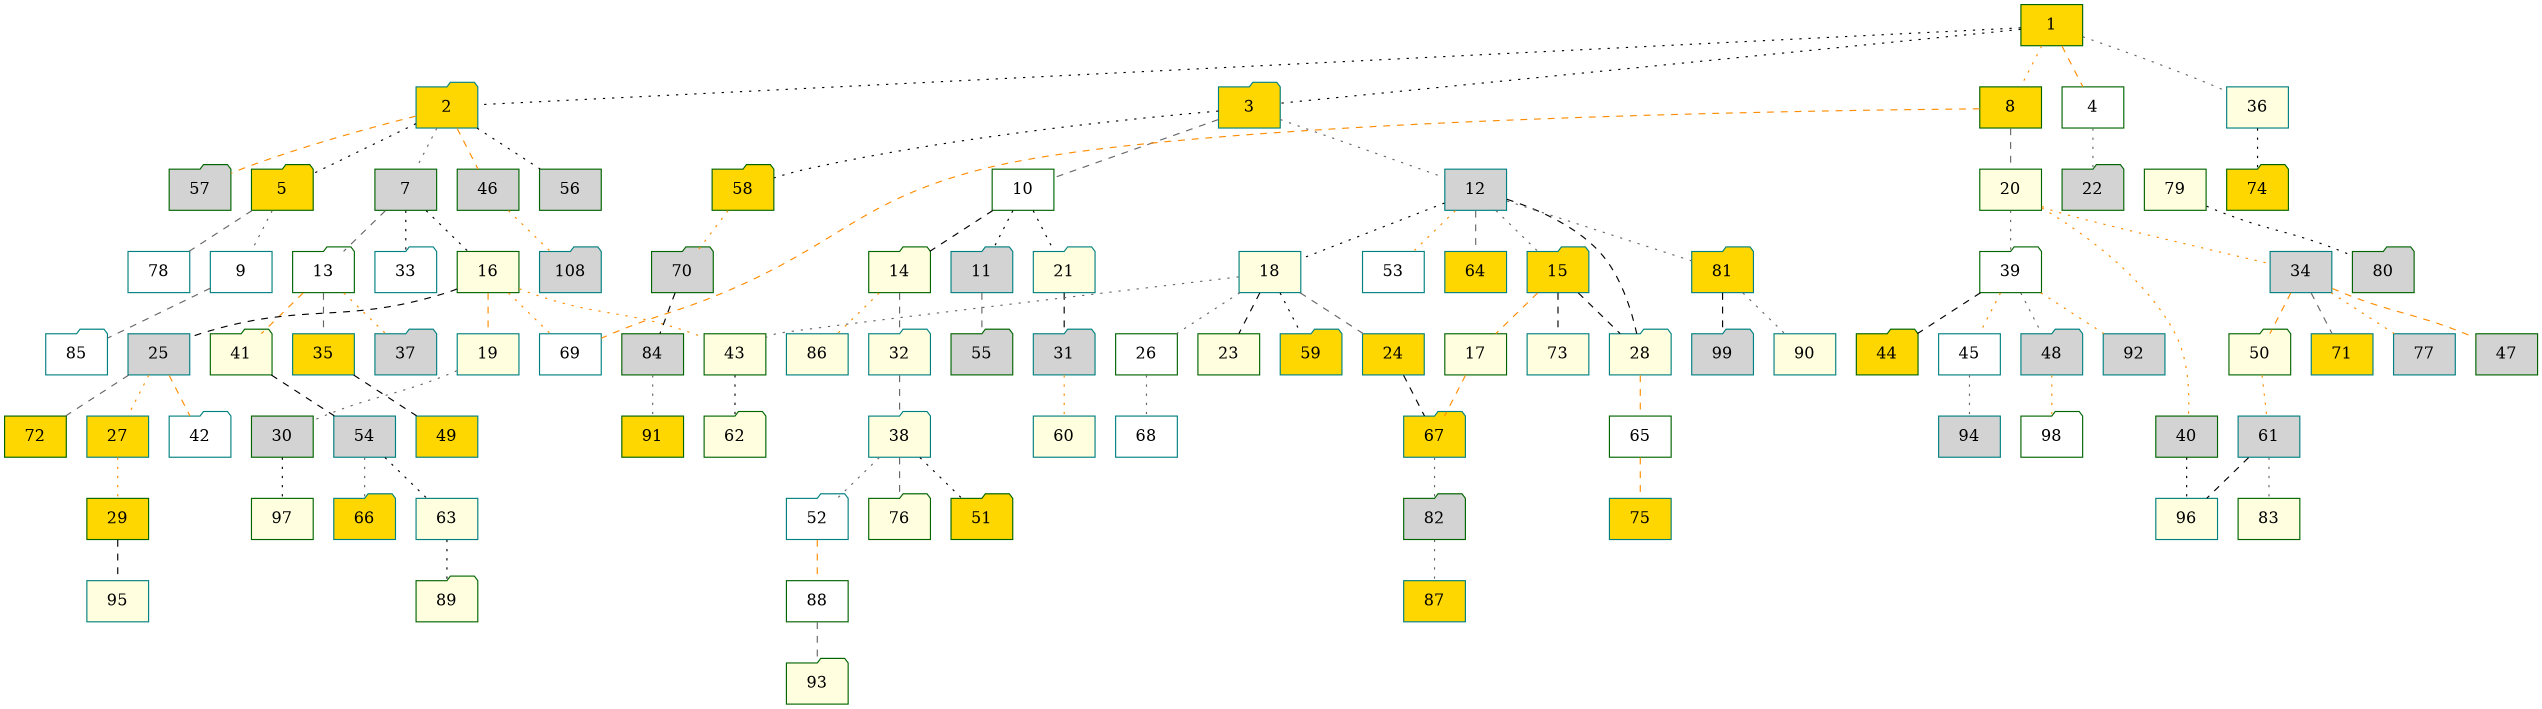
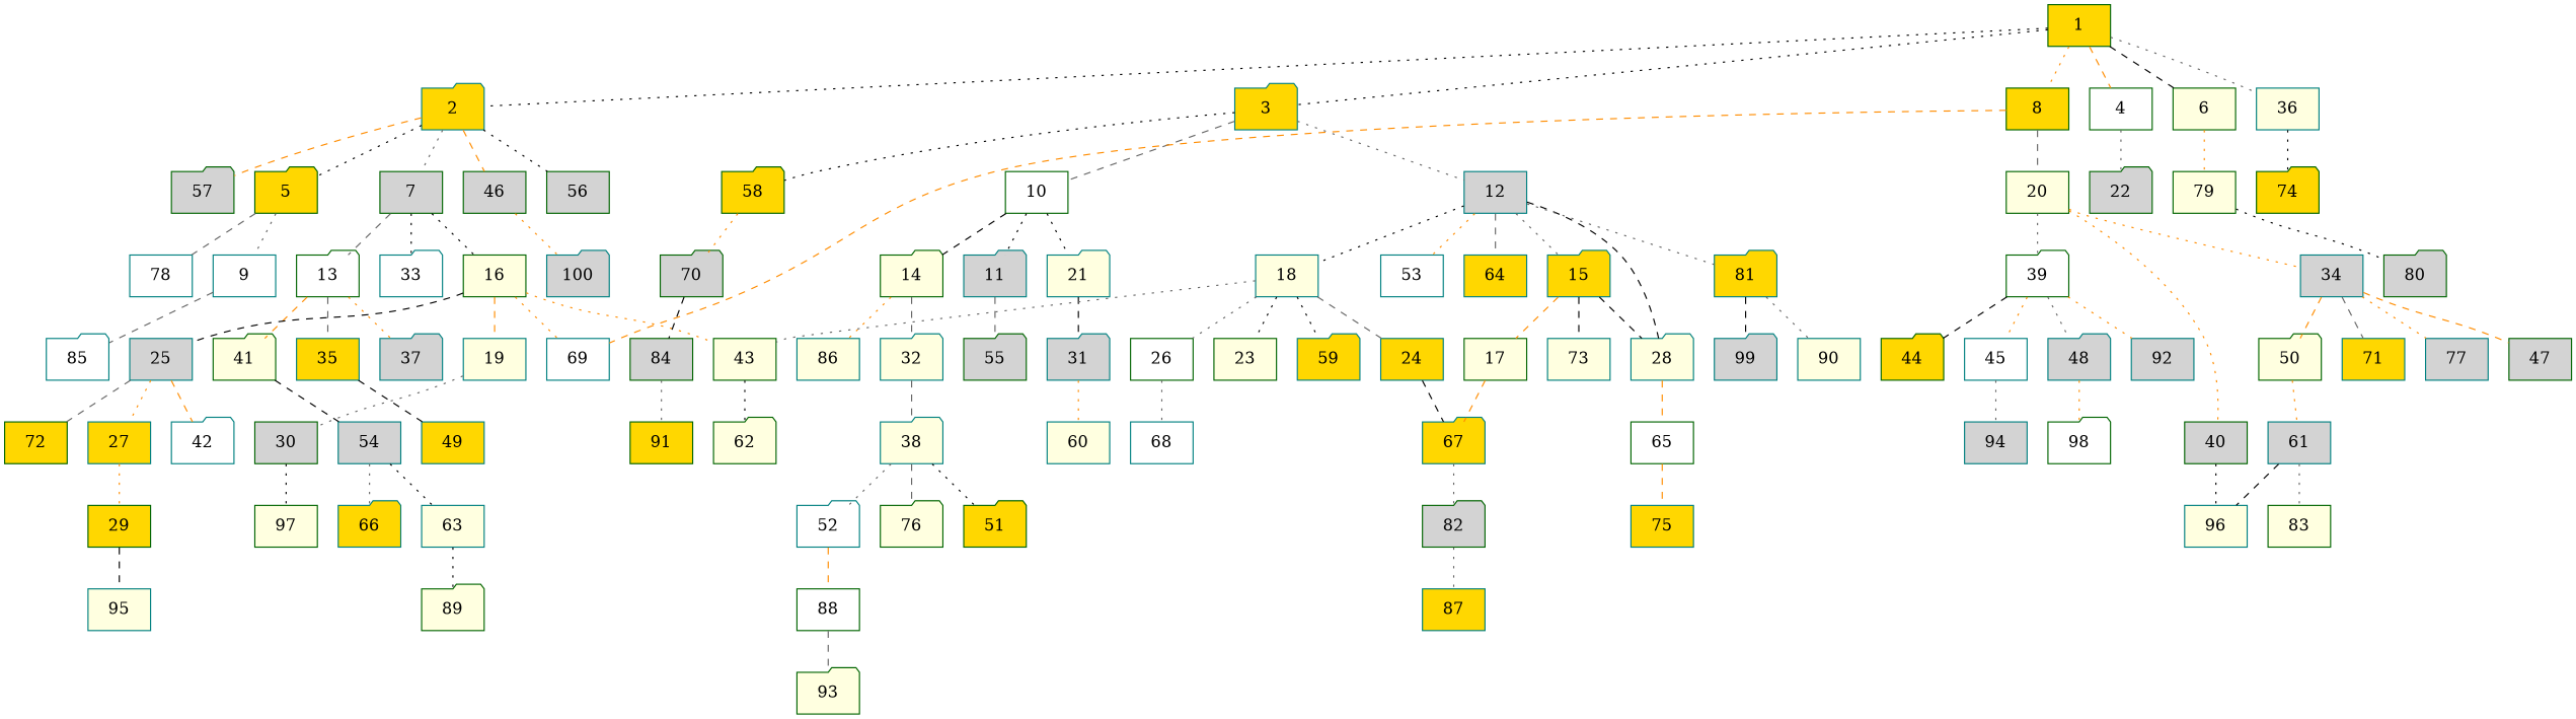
  graph {
    node [color=teal fillcolor=lightyellow shape=box style=filled]
    edge [color=gray40 style=dotted]
    1 [color=darkgreen fillcolor=gold]
    2 [fillcolor=gold shape=folder]
    3 [fillcolor=gold shape=folder]
    4 [color=darkgreen fillcolor=white]
+   6 [color=darkgreen]
    8 [color=darkgreen fillcolor=gold]
    36
    5 [color=darkgreen fillcolor=gold shape=folder]
    7 [color=darkgreen fillcolor=lightgrey]
    46 [color=darkgreen fillcolor=lightgrey]
    56 [color=darkgreen fillcolor=lightgrey]
    57 [color=darkgreen fillcolor=lightgrey shape=folder]
    10 [color=darkgreen fillcolor=white]
    12 [fillcolor=lightgrey]
    58 [color=darkgreen fillcolor=gold shape=folder]
    22 [color=darkgreen fillcolor=lightgrey shape=folder]
    79 [color=darkgreen]
    20 [color=darkgreen]
    69 [fillcolor=white]
    74 [color=darkgreen fillcolor=gold shape=folder]
    9 [fillcolor=white]
    78 [fillcolor=white]
    13 [color=darkgreen fillcolor=white shape=folder]
    16 [color=darkgreen]
    33 [fillcolor=white shape=folder]
-   100 [fillcolor=lightgrey shape=folder label=108]
+   100 [fillcolor=lightgrey shape=folder]
    11 [fillcolor=lightgrey shape=folder]
    14 [color=darkgreen shape=folder]
    21 [shape=folder]
    15 [fillcolor=gold shape=folder]
    18
    28 [shape=folder]
    53 [fillcolor=white]
    64 [fillcolor=gold]
    81 [fillcolor=gold shape=folder]
    70 [color=darkgreen fillcolor=lightgrey shape=folder]
    80 [color=darkgreen fillcolor=lightgrey shape=folder]
    34 [fillcolor=lightgrey]
    39 [color=darkgreen fillcolor=white shape=folder]
    40 [color=darkgreen fillcolor=lightgrey]
    85 [fillcolor=white shape=folder]
    35 [fillcolor=gold]
    37 [fillcolor=lightgrey shape=folder]
    41 [color=darkgreen shape=folder]
    19
    25 [fillcolor=lightgrey]
    43 [color=darkgreen]
    55 [color=darkgreen fillcolor=lightgrey shape=folder]
    32 [shape=folder]
    86
    31 [fillcolor=lightgrey shape=folder]
    17 [color=darkgreen]
    73
    23 [color=darkgreen]
    24 [fillcolor=gold]
    26 [color=darkgreen fillcolor=white]
    59 [fillcolor=gold shape=folder]
    65 [color=darkgreen fillcolor=white]
    90
    99 [fillcolor=lightgrey shape=folder]
    84 [color=darkgreen fillcolor=lightgrey]
    49 [fillcolor=gold]
    54 [fillcolor=lightgrey]
    30 [color=darkgreen fillcolor=lightgrey]
    27 [fillcolor=gold]
    42 [fillcolor=white shape=folder]
    72 [color=darkgreen fillcolor=gold]
    62 [color=darkgreen shape=folder]
    47 [color=darkgreen fillcolor=lightgrey]
    50 [color=darkgreen shape=folder]
    71 [fillcolor=gold]
    77 [fillcolor=lightgrey]
    44 [color=darkgreen fillcolor=gold shape=folder]
    45 [fillcolor=white]
    48 [fillcolor=lightgrey shape=folder]
    92 [fillcolor=lightgrey]
    96
    38 [shape=folder]
    60
    67 [fillcolor=gold shape=folder]
    68 [fillcolor=white]
    75 [fillcolor=gold]
    63
    66 [fillcolor=gold shape=folder]
    51 [color=darkgreen fillcolor=gold shape=folder]
    52 [fillcolor=white shape=folder]
    76 [color=darkgreen shape=folder]
    82 [color=darkgreen fillcolor=lightgrey shape=folder]
    97 [color=darkgreen]
    29 [color=darkgreen fillcolor=gold]
    87 [fillcolor=gold]
    61 [fillcolor=lightgrey]
    94 [fillcolor=lightgrey]
    98 [color=darkgreen fillcolor=white shape=folder]
    95
    88 [color=darkgreen fillcolor=white]
    83 [color=darkgreen]
    93 [color=darkgreen shape=folder]
    89 [color=darkgreen shape=folder]
    91 [color=darkgreen fillcolor=gold]
    1 -- 2 [color=black]
    1 -- 3 [color=black]
    1 -- 4 [color=darkorange style=dashed]
+   1 -- 6 [color=black style=dashed]
    1 -- 8 [color=darkorange]
    1 -- 36
    2 -- 5 [color=black]
    2 -- 7
    2 -- 46 [color=darkorange style=dashed]
    2 -- 56 [color=black]
    2 -- 57 [color=darkorange style=dashed]
    3 -- 10 [style=dashed]
    3 -- 12
    3 -- 58 [color=black]
    4 -- 22
+   6 -- 79 [color=darkorange]
    8 -- 20 [style=dashed]
    8 -- 69 [color=darkorange style=dashed]
    36 -- 74 [color=black]
    5 -- 9
    5 -- 78 [style=dashed]
    7 -- 13 [style=dashed]
    7 -- 16 [color=black]
    7 -- 33 [color=black]
    46 -- 100 [color=darkorange]
    10 -- 11 [color=black]
    10 -- 14 [color=black style=dashed]
    10 -- 21 [color=black]
    12 -- 15
    12 -- 18 [color=black]
    12 -- 28 [color=black style=dashed]
    12 -- 53 [color=darkorange]
    12 -- 64 [style=dashed]
    12 -- 81
    58 -- 70 [color=darkorange]
    79 -- 80 [color=black]
    20 -- 34 [color=darkorange]
    20 -- 39
    20 -- 40 [color=darkorange]
    9 -- 85 [style=dashed]
    13 -- 35 [style=dashed]
    13 -- 37 [color=darkorange]
    13 -- 41 [color=darkorange style=dashed]
    16 -- 69 [color=darkorange]
    16 -- 19 [color=darkorange style=dashed]
    16 -- 25 [color=black style=dashed]
    16 -- 43 [color=darkorange]
    11 -- 55 [style=dashed]
    14 -- 32 [style=dashed]
    14 -- 86 [color=darkorange]
    21 -- 31 [color=black style=dashed]
    15 -- 28 [color=black style=dashed]
    15 -- 17 [color=darkorange style=dashed]
    15 -- 73 [color=black style=dashed]
    18 -- 43
-   18 -- 23 [color=black style=dashed]
+   18 -- 23 [color=black]
    18 -- 24 [style=dashed]
    18 -- 26
    18 -- 59 [color=black]
    28 -- 65 [color=darkorange style=dashed]
    81 -- 90
    81 -- 99 [color=black style=dashed]
    70 -- 84 [color=black style=dashed]
    34 -- 47 [color=darkorange style=dashed]
    34 -- 50 [color=darkorange style=dashed]
    34 -- 71 [style=dashed]
    34 -- 77 [color=darkorange]
    39 -- 44 [color=black style=dashed]
    39 -- 45 [color=darkorange]
    39 -- 48
    39 -- 92 [color=darkorange]
    40 -- 96 [color=black]
    35 -- 49 [color=black style=dashed]
    41 -- 54 [color=black style=dashed]
    19 -- 30
    25 -- 27 [color=darkorange]
    25 -- 42 [color=darkorange style=dashed]
    25 -- 72 [style=dashed]
    43 -- 62 [color=black]
    32 -- 38 [style=dashed]
    31 -- 60 [color=darkorange]
    17 -- 67 [color=darkorange style=dashed]
    24 -- 67 [color=black style=dashed]
    26 -- 68
    65 -- 75 [color=darkorange style=dashed]
    84 -- 91
    54 -- 63 [color=black]
    54 -- 66
    30 -- 97 [color=black]
    27 -- 29 [color=darkorange]
    50 -- 61 [color=darkorange]
    45 -- 94
    48 -- 98 [color=darkorange]
    38 -- 51 [color=black]
    38 -- 52
    38 -- 76 [style=dashed]
    67 -- 82
    63 -- 89 [color=black]
    52 -- 88 [color=darkorange style=dashed]
    82 -- 87
    29 -- 95 [color=black style=dashed]
    61 -- 96 [color=black style=dashed]
    61 -- 83
    88 -- 93 [style=dashed]
  }
